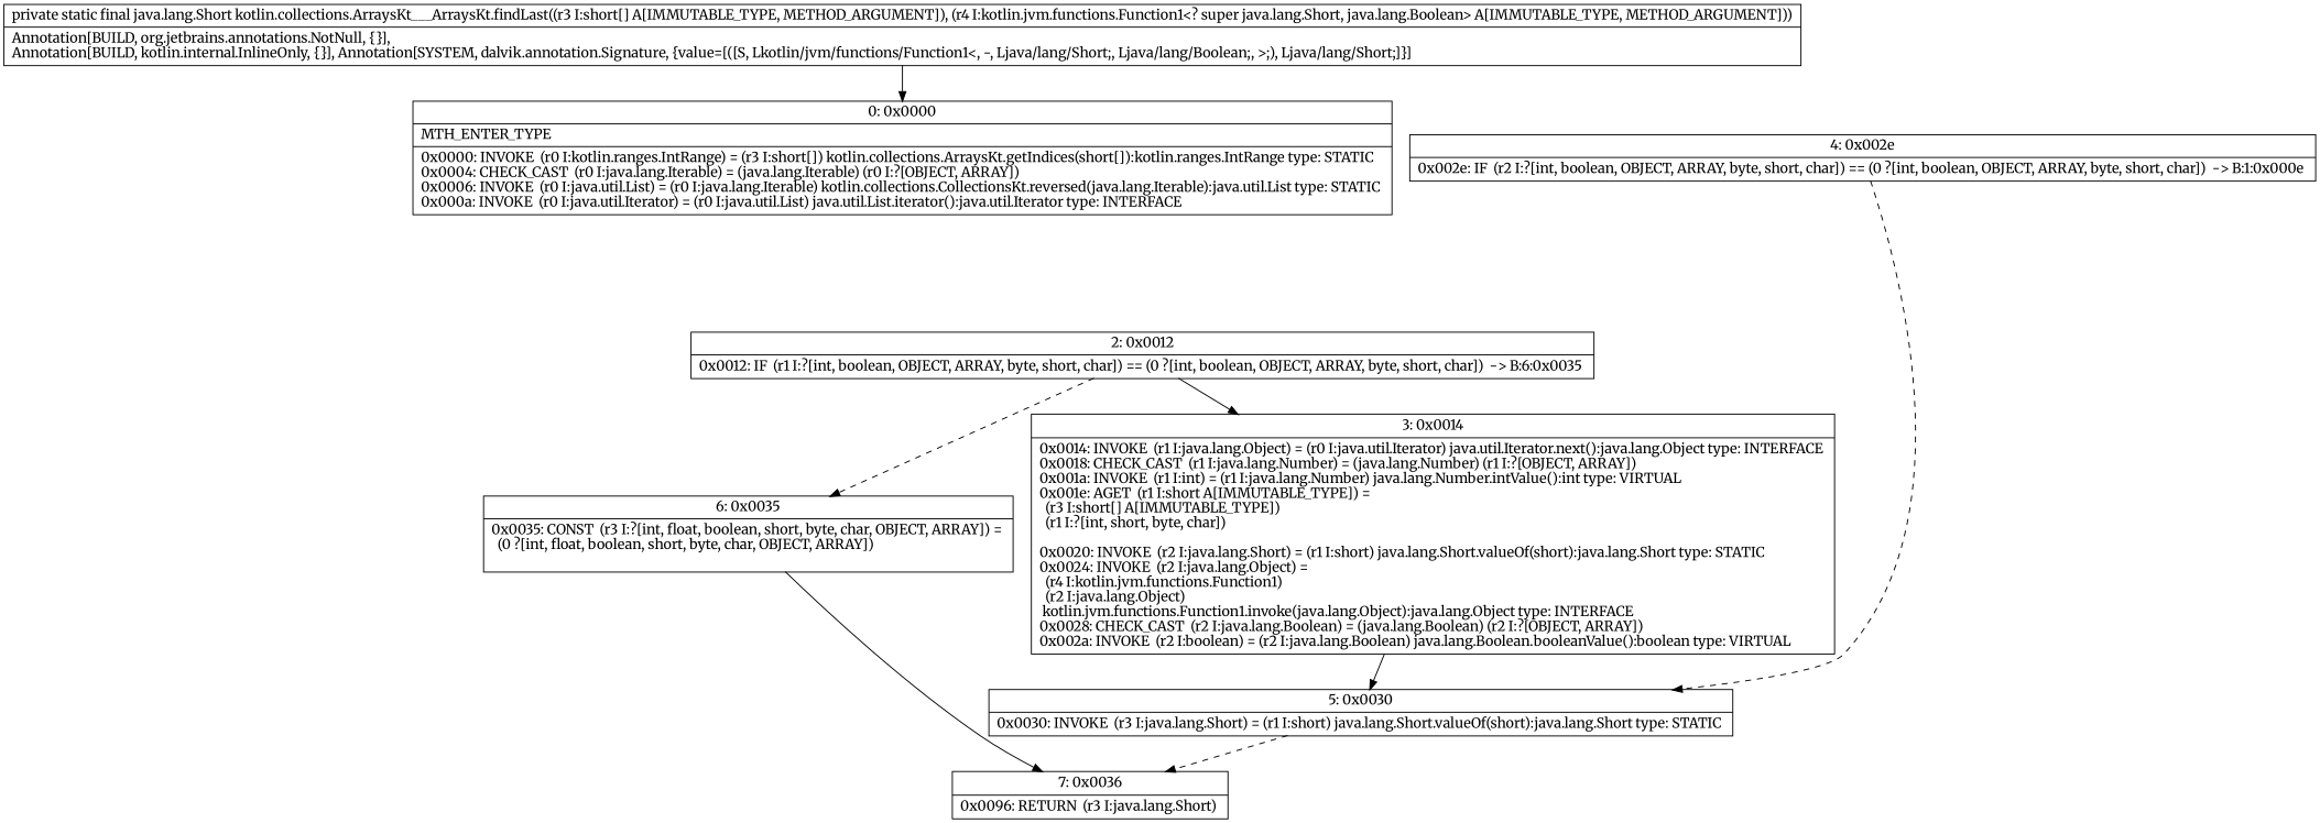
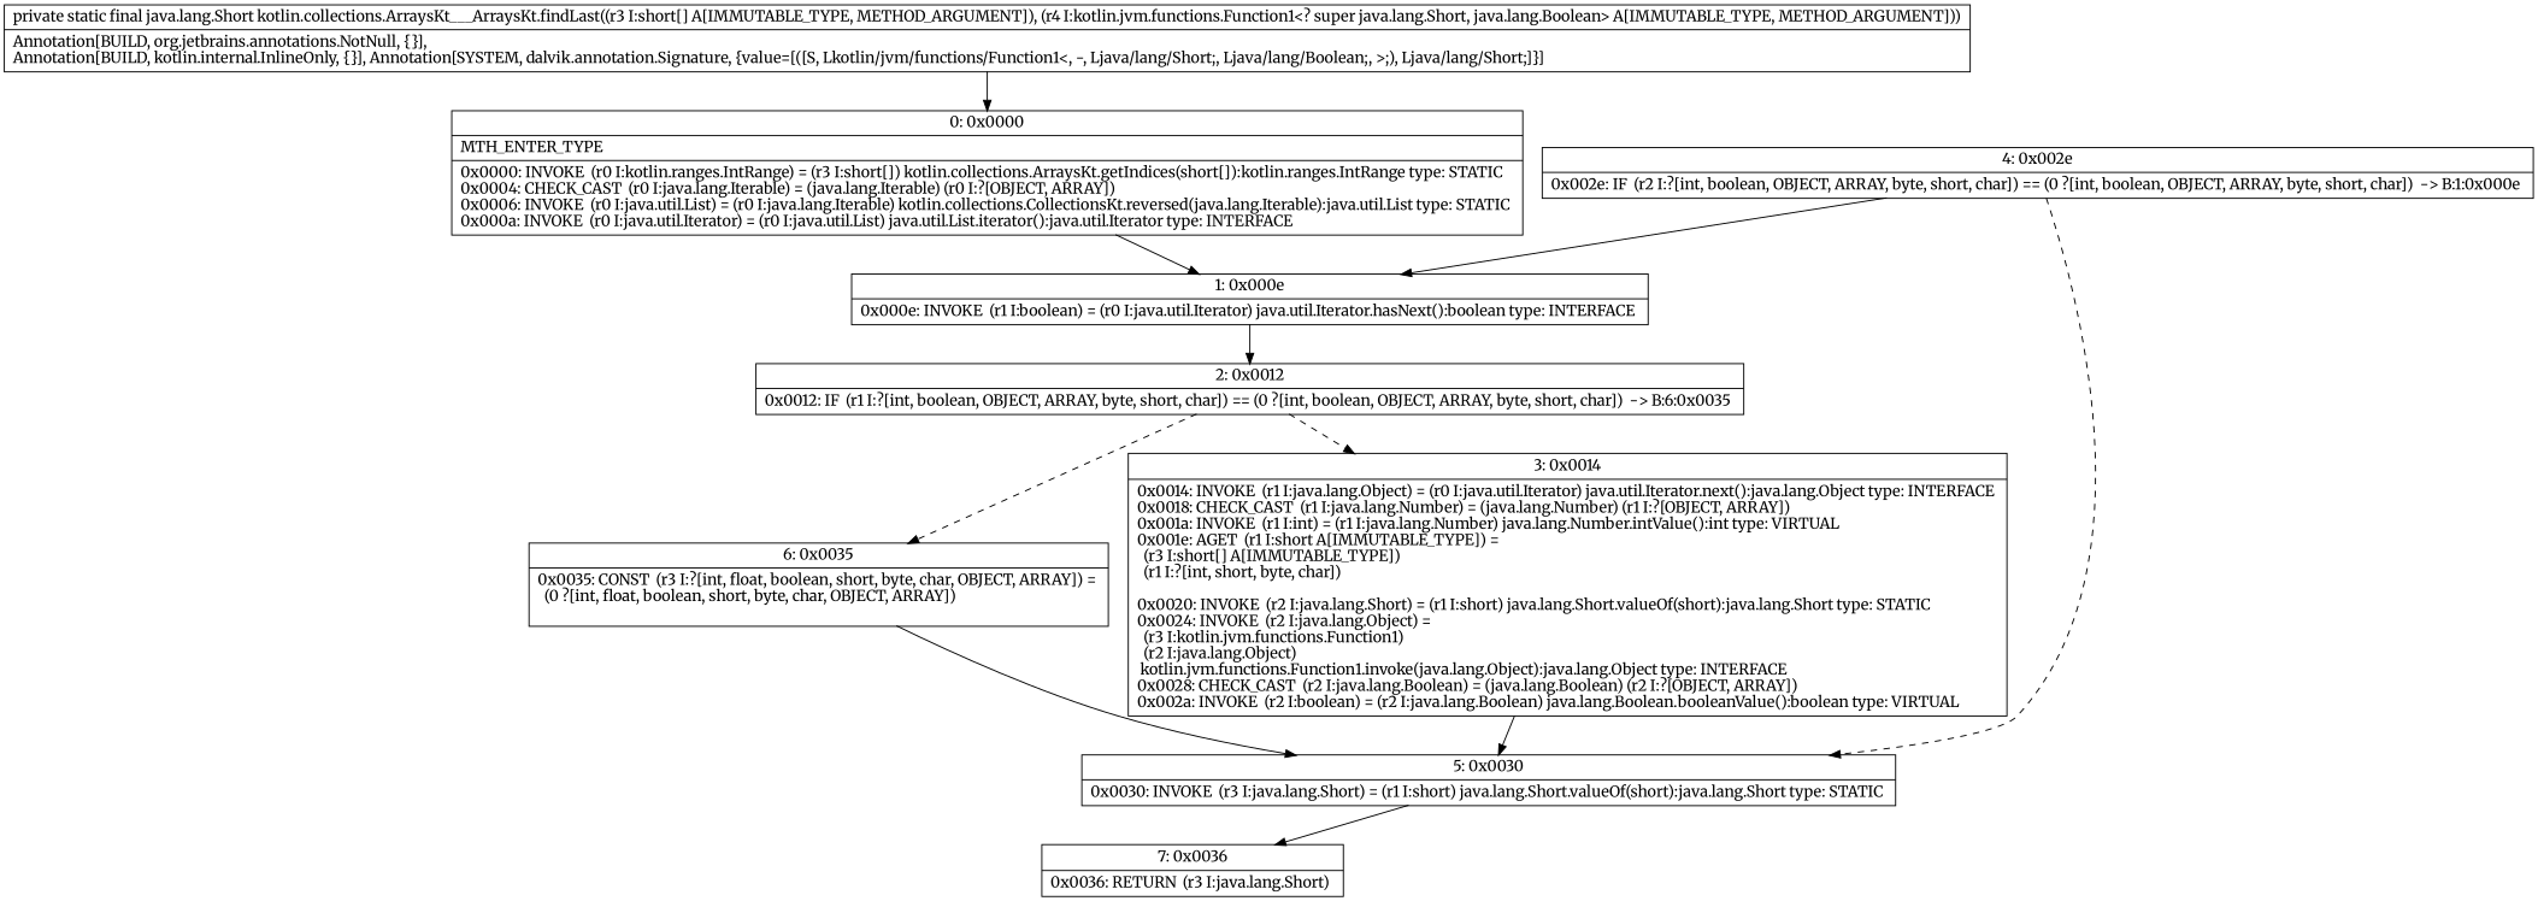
  digraph {
    fontname=Merriweather
    node [fontname=Merriweather shape=record]
    edge [fontname=Merriweather]
    n1 [label="{0\:\ 0x0000|MTH_ENTER_TYPE\l|0x0000: INVOKE  (r0 I:kotlin.ranges.IntRange) = (r3 I:short[]) kotlin.collections.ArraysKt.getIndices(short[]):kotlin.ranges.IntRange type: STATIC \l0x0004: CHECK_CAST  (r0 I:java.lang.Iterable) = (java.lang.Iterable) (r0 I:?[OBJECT, ARRAY]) \l0x0006: INVOKE  (r0 I:java.util.List) = (r0 I:java.lang.Iterable) kotlin.collections.CollectionsKt.reversed(java.lang.Iterable):java.util.List type: STATIC \l0x000a: INVOKE  (r0 I:java.util.Iterator) = (r0 I:java.util.List) java.util.List.iterator():java.util.Iterator type: INTERFACE \l}"]
+   n2 [label="{1\:\ 0x000e|0x000e: INVOKE  (r1 I:boolean) = (r0 I:java.util.Iterator) java.util.Iterator.hasNext():boolean type: INTERFACE \l}"]
    n3 [label="{2\:\ 0x0012|0x0012: IF  (r1 I:?[int, boolean, OBJECT, ARRAY, byte, short, char]) == (0 ?[int, boolean, OBJECT, ARRAY, byte, short, char])  \-\> B:6:0x0035 \l}"]
-   n4 [label="{3\:\ 0x0014|0x0014: INVOKE  (r1 I:java.lang.Object) = (r0 I:java.util.Iterator) java.util.Iterator.next():java.lang.Object type: INTERFACE \l0x0018: CHECK_CAST  (r1 I:java.lang.Number) = (java.lang.Number) (r1 I:?[OBJECT, ARRAY]) \l0x001a: INVOKE  (r1 I:int) = (r1 I:java.lang.Number) java.lang.Number.intValue():int type: VIRTUAL \l0x001e: AGET  (r1 I:short A[IMMUTABLE_TYPE]) = \l  (r3 I:short[] A[IMMUTABLE_TYPE])\l  (r1 I:?[int, short, byte, char])\l \l0x0020: INVOKE  (r2 I:java.lang.Short) = (r1 I:short) java.lang.Short.valueOf(short):java.lang.Short type: STATIC \l0x0024: INVOKE  (r2 I:java.lang.Object) = \l  (r4 I:kotlin.jvm.functions.Function1)\l  (r2 I:java.lang.Object)\l kotlin.jvm.functions.Function1.invoke(java.lang.Object):java.lang.Object type: INTERFACE \l0x0028: CHECK_CAST  (r2 I:java.lang.Boolean) = (java.lang.Boolean) (r2 I:?[OBJECT, ARRAY]) \l0x002a: INVOKE  (r2 I:boolean) = (r2 I:java.lang.Boolean) java.lang.Boolean.booleanValue():boolean type: VIRTUAL \l}"]
+   n4 [label="{3\:\ 0x0014|0x0014: INVOKE  (r1 I:java.lang.Object) = (r0 I:java.util.Iterator) java.util.Iterator.next():java.lang.Object type: INTERFACE \l0x0018: CHECK_CAST  (r1 I:java.lang.Number) = (java.lang.Number) (r1 I:?[OBJECT, ARRAY]) \l0x001a: INVOKE  (r1 I:int) = (r1 I:java.lang.Number) java.lang.Number.intValue():int type: VIRTUAL \l0x001e: AGET  (r1 I:short A[IMMUTABLE_TYPE]) = \l  (r3 I:short[] A[IMMUTABLE_TYPE])\l  (r1 I:?[int, short, byte, char])\l \l0x0020: INVOKE  (r2 I:java.lang.Short) = (r1 I:short) java.lang.Short.valueOf(short):java.lang.Short type: STATIC \l0x0024: INVOKE  (r2 I:java.lang.Object) = \l  (r3 I:kotlin.jvm.functions.Function1)\l  (r2 I:java.lang.Object)\l kotlin.jvm.functions.Function1.invoke(java.lang.Object):java.lang.Object type: INTERFACE \l0x0028: CHECK_CAST  (r2 I:java.lang.Boolean) = (java.lang.Boolean) (r2 I:?[OBJECT, ARRAY]) \l0x002a: INVOKE  (r2 I:boolean) = (r2 I:java.lang.Boolean) java.lang.Boolean.booleanValue():boolean type: VIRTUAL \l}"]
    n5 [label="{6\:\ 0x0035|0x0035: CONST  (r3 I:?[int, float, boolean, short, byte, char, OBJECT, ARRAY]) = \l  (0 ?[int, float, boolean, short, byte, char, OBJECT, ARRAY])\l \l}"]
    n6 [label="{5\:\ 0x0030|0x0030: INVOKE  (r3 I:java.lang.Short) = (r1 I:short) java.lang.Short.valueOf(short):java.lang.Short type: STATIC \l}"]
-   n7 [label="{7\:\ 0x0036|0x0096: RETURN  (r3 I:java.lang.Short) \l}"]
+   n7 [label="{7\:\ 0x0036|0x0036: RETURN  (r3 I:java.lang.Short) \l}"]
    n8 [label="{4\:\ 0x002e|0x002e: IF  (r2 I:?[int, boolean, OBJECT, ARRAY, byte, short, char]) == (0 ?[int, boolean, OBJECT, ARRAY, byte, short, char])  \-\> B:1:0x000e \l}"]
    n9 [label="{private static final java.lang.Short kotlin.collections.ArraysKt___ArraysKt.findLast((r3 I:short[] A[IMMUTABLE_TYPE, METHOD_ARGUMENT]), (r4 I:kotlin.jvm.functions.Function1\<? super java.lang.Short, java.lang.Boolean\> A[IMMUTABLE_TYPE, METHOD_ARGUMENT]))  | Annotation[BUILD, org.jetbrains.annotations.NotNull, \{\}], \lAnnotation[BUILD, kotlin.internal.InlineOnly, \{\}], Annotation[SYSTEM, dalvik.annotation.Signature, \{value=[([S, Lkotlin\/jvm\/functions\/Function1\<, \-, Ljava\/lang\/Short;, Ljava\/lang\/Boolean;, \>;), Ljava\/lang\/Short;]\}]\l}"]
-   n3 -> n4 [style=solid]
+   n1 -> n2
+   n2 -> n3
+   n3 -> n4 [style=dashed]
    n3 -> n5 [style=dashed]
    n4 -> n6
-   n5 -> n7
-   n6 -> n7 [style=dashed]
+   n5 -> n6
+   n6 -> n7
+   n8 -> n2
    n8 -> n6 [style=dashed]
    n9 -> n1
  }
